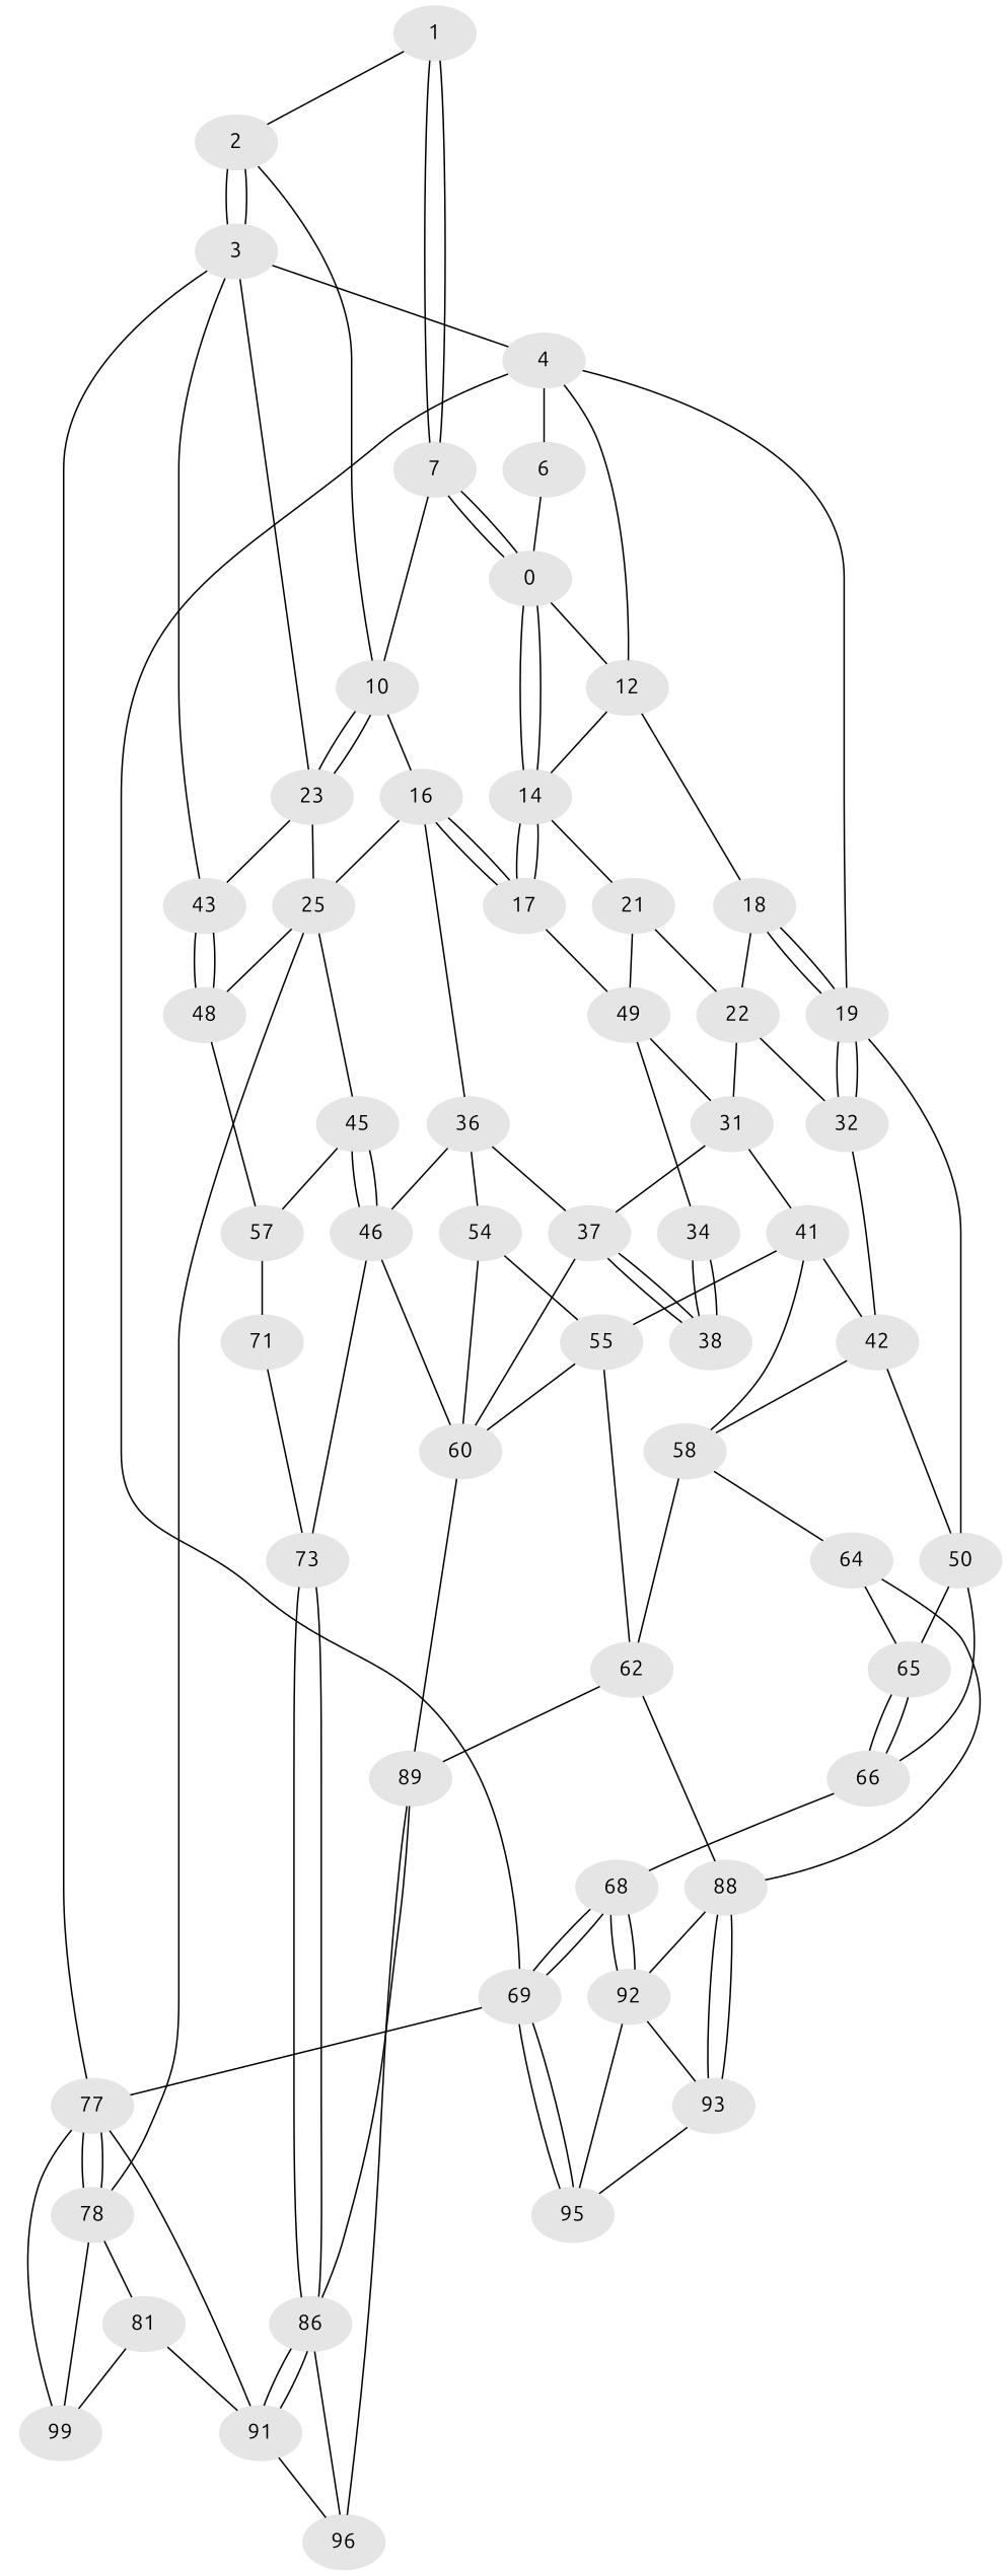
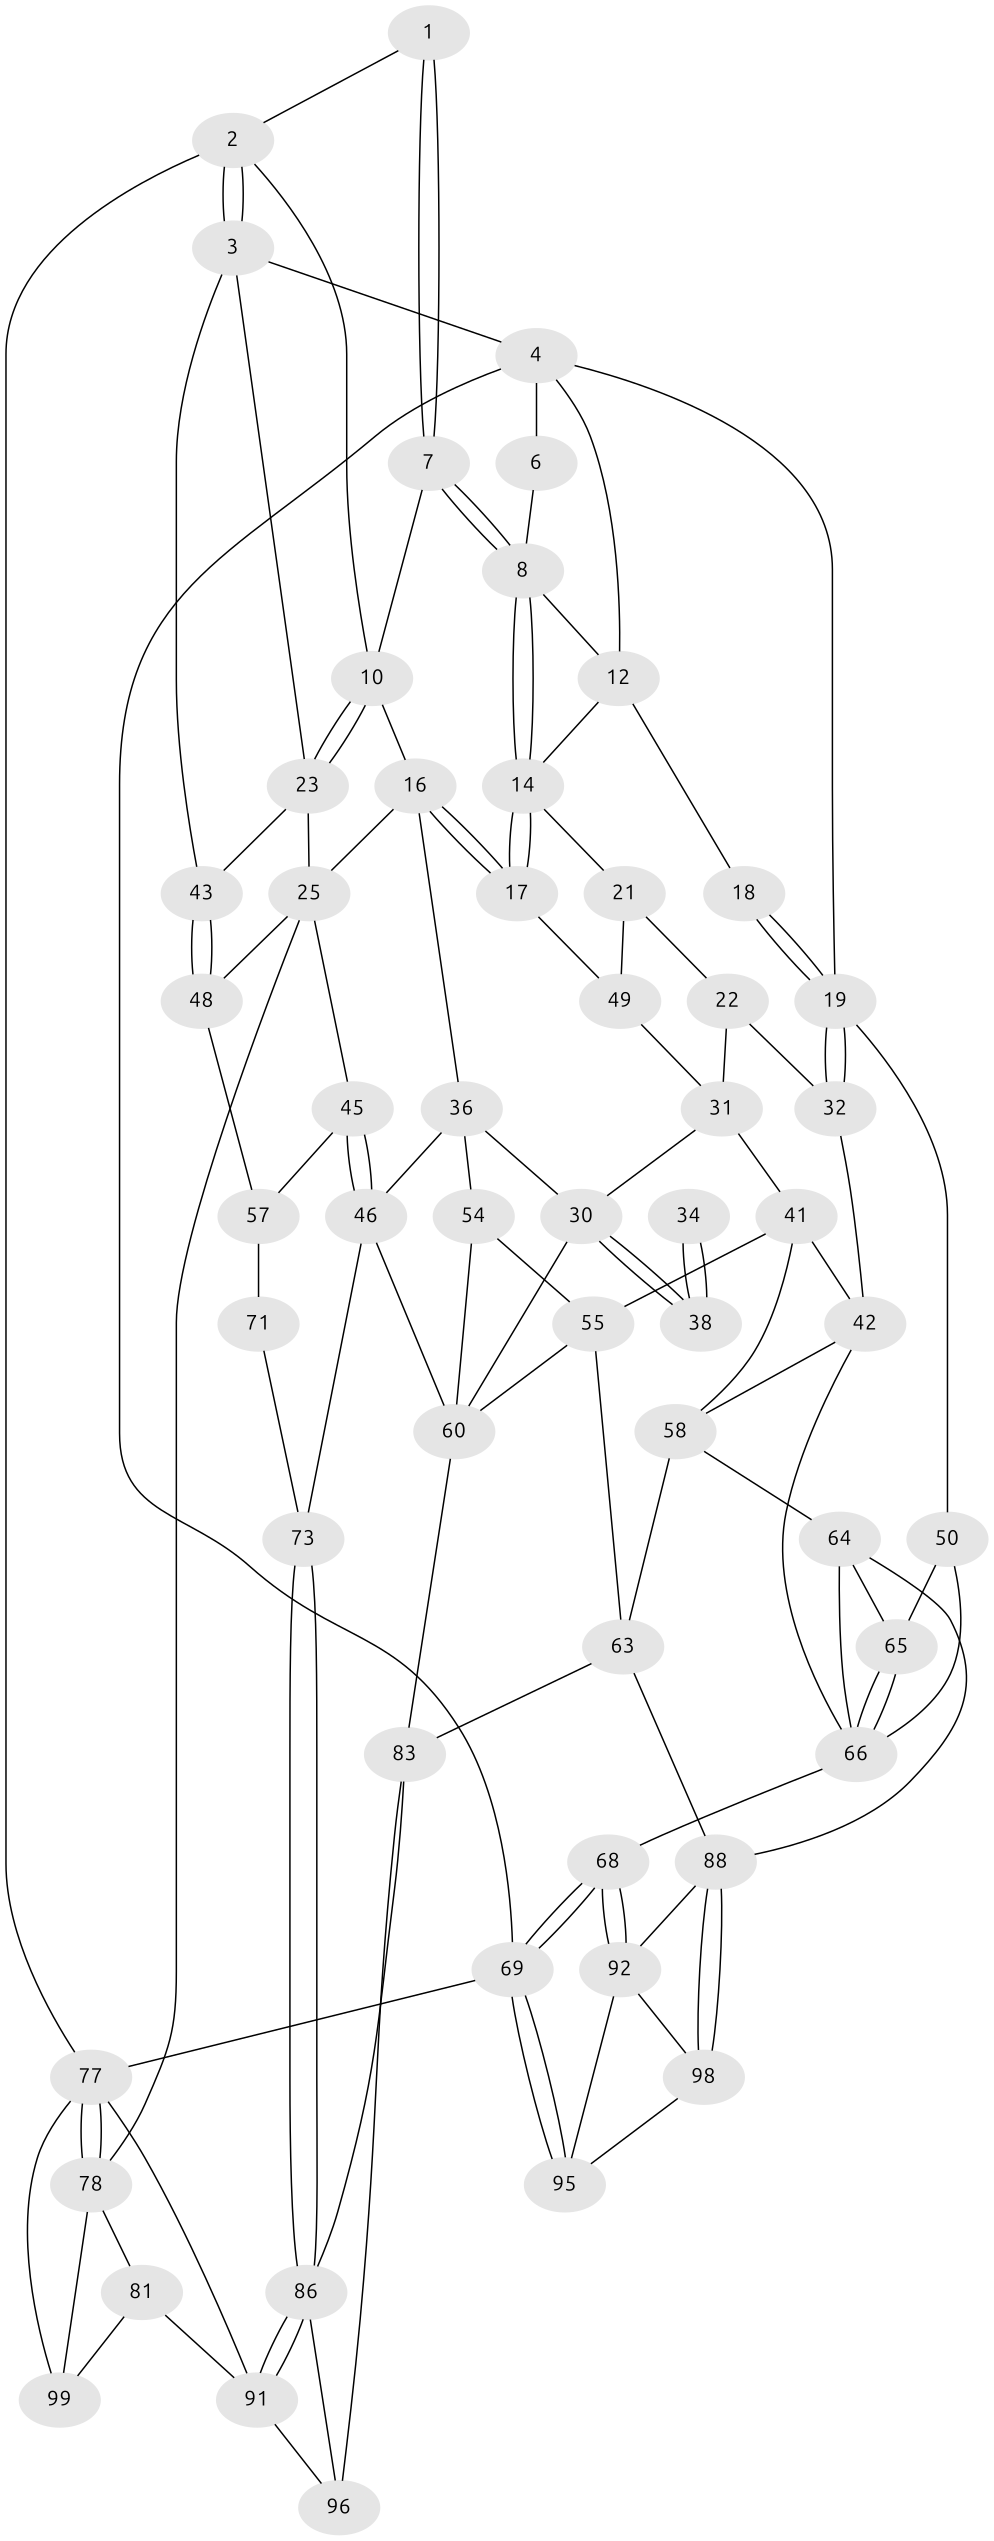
  graph {
    fontname=Ubuntu
    node [color=gray90 fontname=Ubuntu style=filled]
    edge [fontname=Ubuntu]
    1
    2
    7
    3 [super="+27"]
    10 [super="+11"]
-   8 [super="+9" label=0]
+   8 [super="+9"]
    4 [super="+5"]
    23 [super="+24"]
    43
    77 [super="+100"]
    16 [super="+26"]
    6
    12 [super="+13"]
    19 [super="+20"]
    69 [super="+70"]
    25 [super="+44"]
    48 [super="+59"]
    78 [super="+80"]
    91 [super="+97"]
    99
    14 [super="+15"]
    18
    32
    50 [super="+51"]
    95
    17 [super="+28"]
    21
    36 [super="+47"]
    22 [super="+31"]
    n30 [label=49 super="+30"]
    45
-   37 [super="+39"]
+   37 [super="+39" label=30]
    46 [super="+74"]
    54 [super="+56"]
    n35 [label=31 super="+40"]
    34 [super="+35"]
    42 [super="+49"]
    65
    66 [super="+67"]
    41 [super="+52"]
    57 [super="+58"]
    38
    n43 [label=58 super="+63"]
    60 [super="+75"]
    55 [super="+61"]
    73
-   62 [super="+85"]
+   62 [super="+85" label=63]
    64 [super="+82"]
    71 [super="+72"]
-   83 [super="+84" label=89]
+   83 [super="+84"]
    86 [super="+87"]
    81 [super="+90"]
    68
    88 [super="+89"]
    96 [super="+98"]
    92 [super="+94"]
-   93 [super="+102"]
+   93 [super="+102" label=98]
    1 -- 2
    1 -- 7
    1 -- 7
    2 -- 3
    2 -- 3
    2 -- 10
    7 -- 10
    7 -- 8
    7 -- 8
    3 -- 4
    3 -- 23
    3 -- 43
-   3 -- 77
+   2 -- 77
    10 -- 23
    10 -- 23
    10 -- 16
    8 -- 12
    8 -- 14
    8 -- 14
    4 -- 6
    4 -- 12
    4 -- 19
    4 -- 69
    23 -- 43
    23 -- 25
    43 -- 48
    43 -- 48
    77 -- 78
    77 -- 78
    77 -- 91
    77 -- 99
    16 -- 25
    16 -- 17
    16 -- 17
    16 -- 36
    6 -- 8
    12 -- 14
    12 -- 18
    19 -- 32
    19 -- 32
    19 -- 50
    69 -- 77
    69 -- 95
    69 -- 95
    25 -- 48
    25 -- 78
    25 -- 45
    48 -- 57
    78 -- 99
    78 -- 81
    91 -- 96
    14 -- 17
    14 -- 17
    14 -- 21
    18 -- 19
    18 -- 19
-   18 -- 22
    32 -- 42
    50 -- 65
    50 -- 66
    17 -- n30
    21 -- 22
    21 -- n30
    36 -- 37
    36 -- 46
    36 -- 54
    22 -- 32
    22 -- n35
    n30 -- n35
-   n30 -- 34
    45 -- 46
    45 -- 46
    45 -- 57
    37 -- 38
    37 -- 38
    37 -- 60
    46 -- 60
    46 -- 73
    54 -- 60
    54 -- 55
    n35 -- 37
    n35 -- 41
    34 -- 38 [weight=2]
    34 -- 38
-   42 -- 50
+   42 -- 66
    42 -- n43
    65 -- 66
    65 -- 66
    66 -- 68
    41 -- 42
    41 -- n43
    41 -- 55
    57 -- 71
    n43 -- 62
    n43 -- 64
    60 -- 83
    55 -- 60
    55 -- 62
    73 -- 86
    73 -- 86
    62 -- 83
    62 -- 88
    64 -- 65
+   64 -- 66
    64 -- 88
    71 -- 73
    83 -- 86
    83 -- 96
    86 -- 91
    86 -- 91
    86 -- 96
    81 -- 91
    81 -- 99
    68 -- 69
    68 -- 69
    68 -- 92
    68 -- 92
    88 -- 92
    88 -- 93
    88 -- 93
    92 -- 95
    92 -- 93
    93 -- 95
  }
